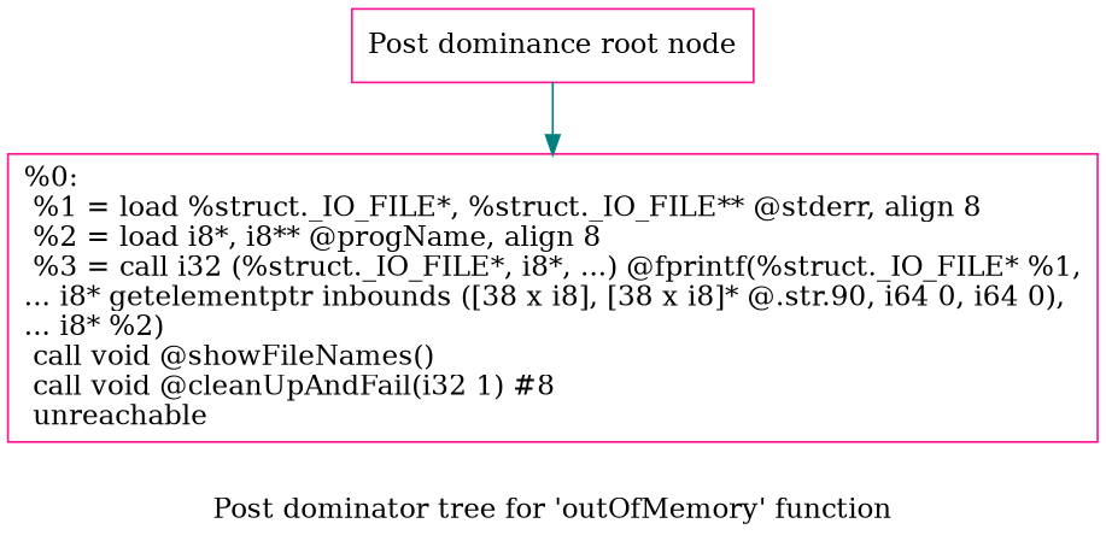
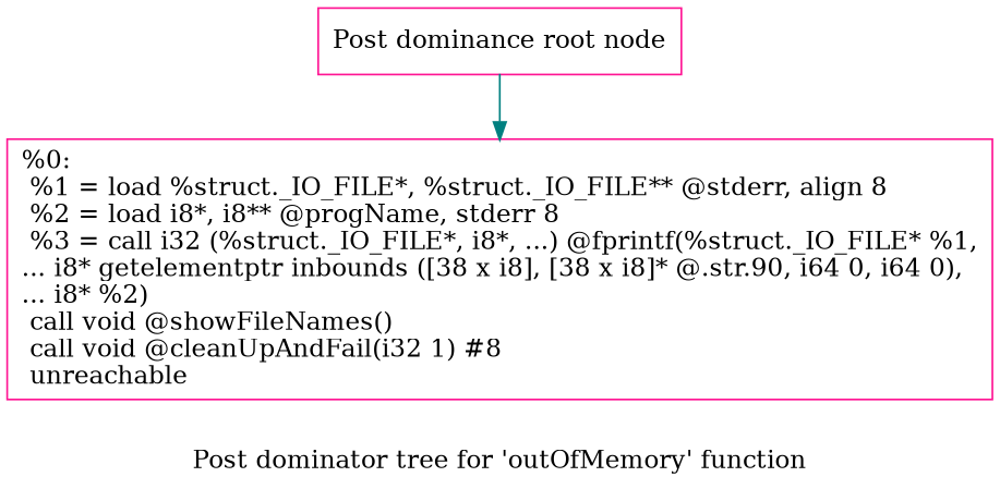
  digraph {
    label="Post dominator tree for 'outOfMemory' function"
    node [shape=record color=deeppink]
    n1 [label="{Post dominance root node}"]
-   n2 [label="{%0:\l  %1 = load %struct._IO_FILE*, %struct._IO_FILE** @stderr, align 8\l  %2 = load i8*, i8** @progName, align 8\l  %3 = call i32 (%struct._IO_FILE*, i8*, ...) @fprintf(%struct._IO_FILE* %1,\l... i8* getelementptr inbounds ([38 x i8], [38 x i8]* @.str.90, i64 0, i64 0),\l... i8* %2)\l  call void @showFileNames()\l  call void @cleanUpAndFail(i32 1) #8\l  unreachable\l}"]
+   n2 [label="{%0:\l  %1 = load %struct._IO_FILE*, %struct._IO_FILE** @stderr, align 8\l  %2 = load i8*, i8** @progName, stderr 8\l  %3 = call i32 (%struct._IO_FILE*, i8*, ...) @fprintf(%struct._IO_FILE* %1,\l... i8* getelementptr inbounds ([38 x i8], [38 x i8]* @.str.90, i64 0, i64 0),\l... i8* %2)\l  call void @showFileNames()\l  call void @cleanUpAndFail(i32 1) #8\l  unreachable\l}"]
    n1 -> n2 [color=teal]
  }
